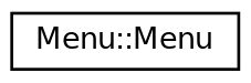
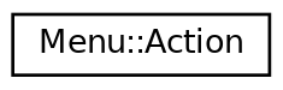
  digraph {
    rankdir=LR
-   n1 [color=black fillcolor=white fontname=Helvetica fontsize=10 height=0.2 label="Menu::Menu" shape=record style=filled width=0.4]
+   n1 [color=black fillcolor=white fontname=Helvetica fontsize=10 height=0.2 label="Menu::Action" shape=record style=filled width=0.4]
  }
